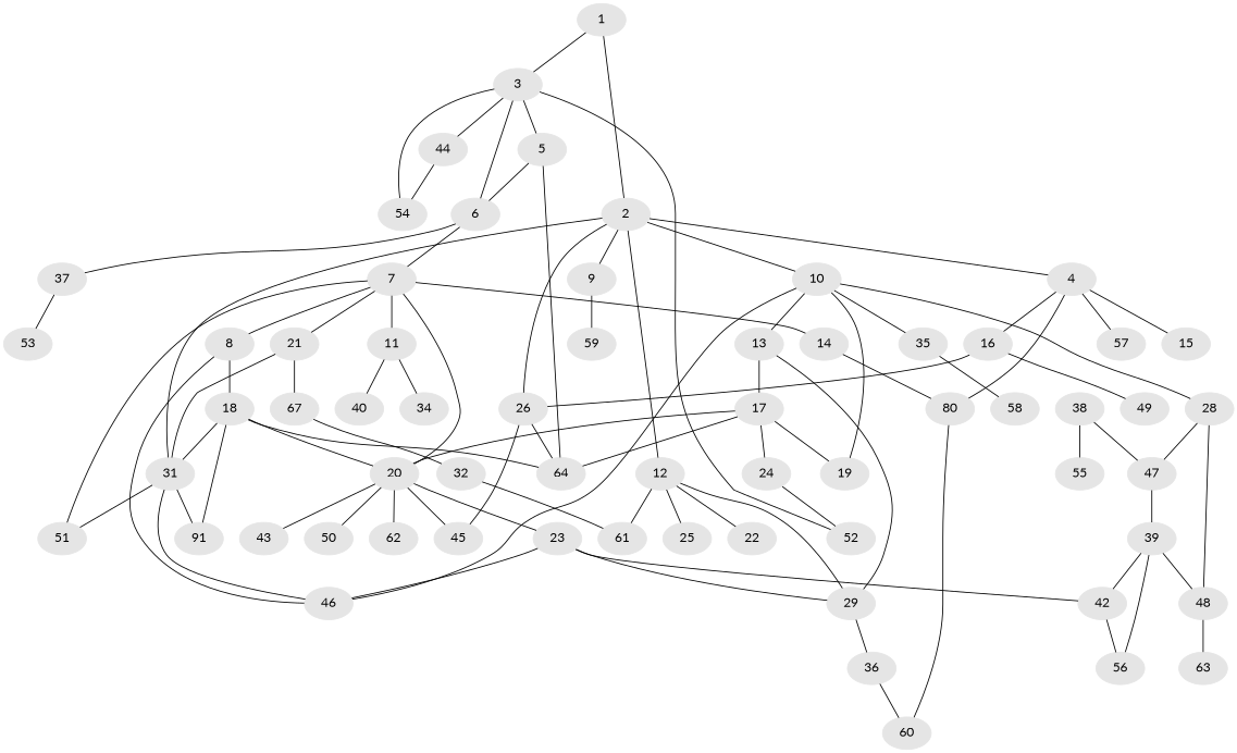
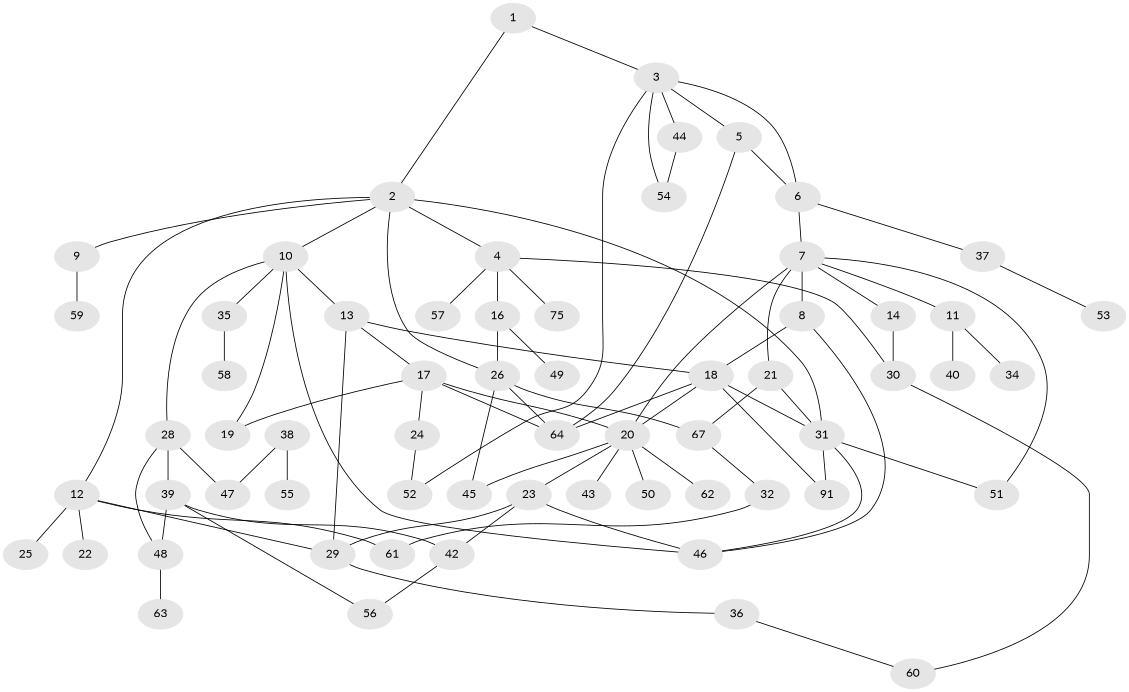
  graph {
    fontname=Lato
    node [color=gray90 fontname=Lato style=filled]
    edge [fontname=Lato weight=1.0]
    1
    2
    3
    4
    9
    10
    12
    26
    31
    5
    6
    44
    52
    54
-   15
+   15 [label=75]
    16
-   30 [label=80]
+   30
    57
    59
    46
    13
    19
    28
    35
    22
    25
    29
    61
    64
    45
    n31 [label=67]
    51
    n33 [label=91]
    7
    37
    49
    60
    8
    11
    14
    20
    21
    53
    18
    34
    40
    23
    43
    50
    62
    17
    39
    47
    48
    58
    36
    24
    42
    32
    56
    63
    38
    55
    1 -- 2
    1 -- 3
    2 -- 4
    2 -- 9
    2 -- 10
    2 -- 12
    2 -- 26
    2 -- 31
    3 -- 5
    3 -- 6
    3 -- 44
    3 -- 52
    3 -- 54
    4 -- 15
    4 -- 16
    4 -- 30
    4 -- 57
    9 -- 59
    10 -- 46
    10 -- 13
    10 -- 19
    10 -- 28
    10 -- 35
    12 -- 22
    12 -- 25
    12 -- 29
    12 -- 61
    26 -- 64
    26 -- 45
+   26 -- n31 [weight=2.0]
    31 -- 46
    31 -- 51
    31 -- n33
    5 -- 6
    5 -- 64
    6 -- 7
    6 -- 37
    44 -- 54
    16 -- 26
    16 -- 49
    30 -- 60
    13 -- 29
+   13 -- 18
    13 -- 17
-   47 -- 39
+   28 -- 39
    28 -- 47
    28 -- 48
    35 -- 58
    29 -- 36
    n31 -- 32
    7 -- 51
    7 -- 8
    7 -- 11
    7 -- 14
    7 -- 20
    7 -- 21
    37 -- 53
    8 -- 46
    8 -- 18
    11 -- 34
    11 -- 40
    14 -- 30
    20 -- 45
    20 -- 23
    20 -- 43
    20 -- 50
    20 -- 62
    21 -- 31
    21 -- n31
    18 -- 31
    18 -- 64
    18 -- n33
    18 -- 20
    23 -- 46
    23 -- 29
    23 -- 42
    17 -- 19
    17 -- 64 [weight=2.0]
    17 -- 20
    17 -- 24
    39 -- 48
    39 -- 42
    39 -- 56
    48 -- 63
    36 -- 60
    24 -- 52
    42 -- 56
    32 -- 61
    38 -- 47
    38 -- 55
  }
